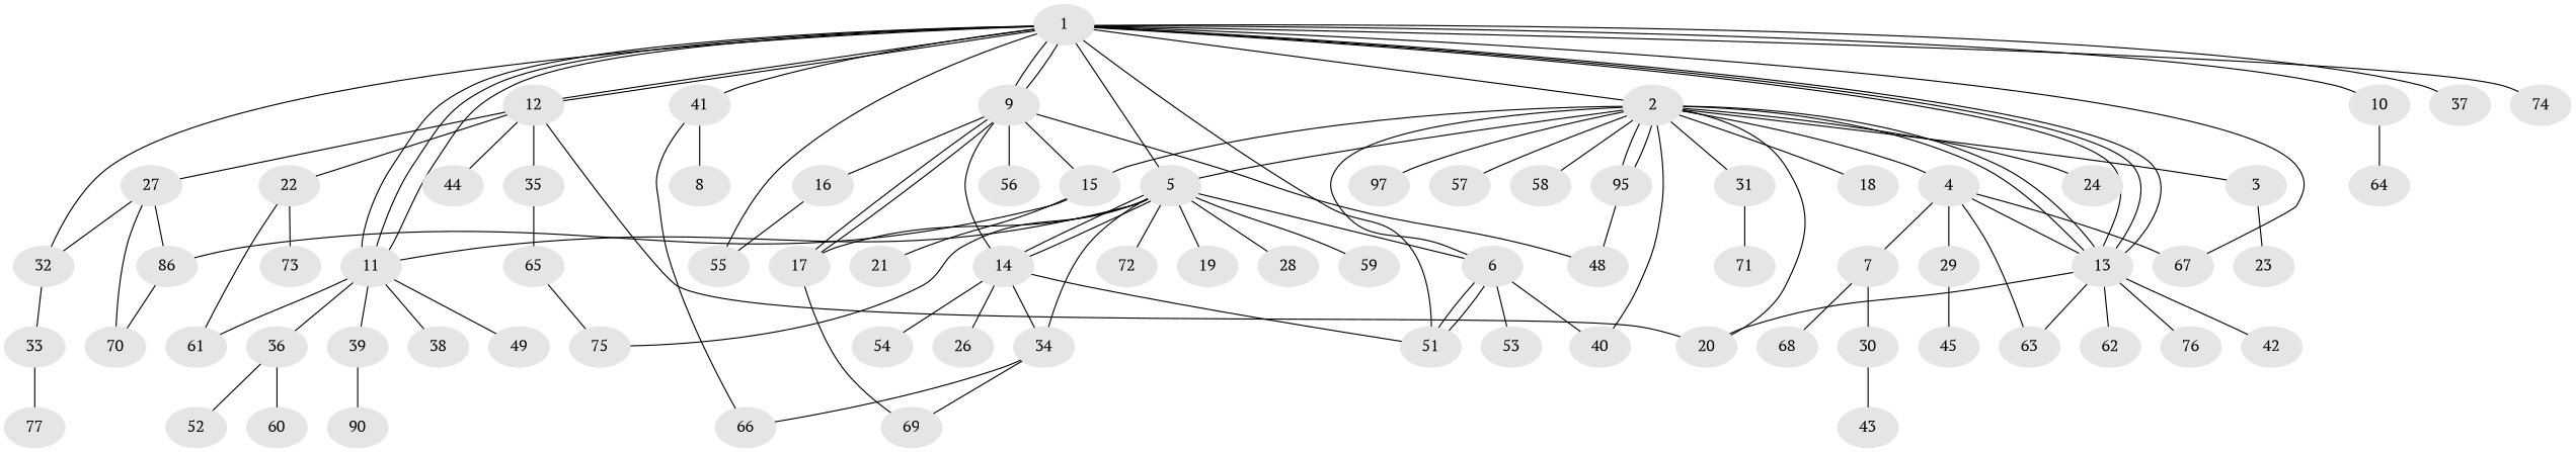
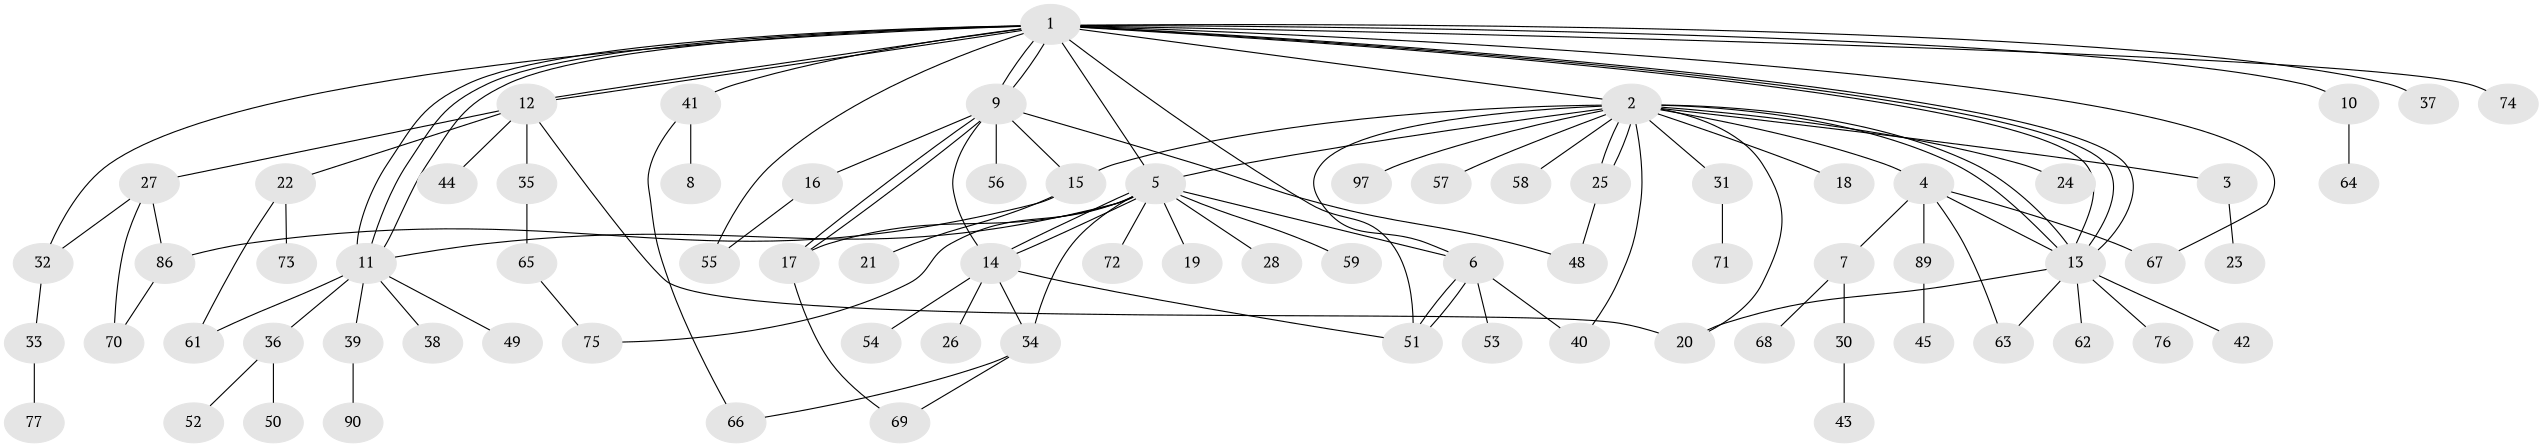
  graph {
    fontname="PT Serif"
    node [color=gray90 fontname="PT Serif" style=filled]
    edge [fontname="PT Serif"]
    1
    2
    5
    9
    10
    11
    12
    13
    32
    37
    41
    51
    55
    67
    74
    3
    4
    6
    15
    18
    20
    24
-   25 [label=95]
+   25
    31
    40
    n26 [label=97]
    57
    58
    14
    17
    19
    28
    34
    59
    72
    75
    16
    48
    56
    64
    36
    38
    39
    49
    61
    22
    27
    35
    44
    63
    42
    62
    76
    33
    8
    66
    23
    7
-   29
+   29 [label=89]
    53
    21
    n62 [label=86]
    71
    30
    68
    45
    26
    54
    69
    43
-   50 [label=60]
+   50
    52
    n73 [label=90]
    73
    70
    65
    77
    1 -- 2
    1 -- 5
    1 -- 9
    1 -- 9
    1 -- 10
    1 -- 11
    1 -- 11
    1 -- 11
    1 -- 12
    1 -- 12
    1 -- 13
    1 -- 13
    1 -- 13
    1 -- 32
    1 -- 37
    1 -- 41
    1 -- 51
    1 -- 55
    1 -- 67
    1 -- 74
    2 -- 5
    2 -- 13
    2 -- 13
    2 -- 3
    2 -- 4
    2 -- 6
    2 -- 15
    2 -- 18
    2 -- 20
    2 -- 24
    2 -- 25
    2 -- 25
    2 -- 31
    2 -- 40
    2 -- n26
    2 -- 57
    2 -- 58
    5 -- 11
    5 -- 6
    5 -- 14
    5 -- 14
    5 -- 17
    5 -- 19
    5 -- 28
    5 -- 34
    5 -- 59
    5 -- 72
    5 -- 75
    9 -- 15
    9 -- 14
    9 -- 17
    9 -- 17
    9 -- 16
    9 -- 48
    9 -- 56
    10 -- 64
    11 -- 36
    11 -- 38
    11 -- 39
    11 -- 49
    11 -- 61
    12 -- 20
    12 -- 22
    12 -- 27
    12 -- 35
    12 -- 44
    13 -- 20
    13 -- 63
    13 -- 42
    13 -- 62
    13 -- 76
    32 -- 33
    41 -- 8
    41 -- 66
    3 -- 23
    4 -- 13
    4 -- 67
    4 -- 63
    4 -- 7
    4 -- 29
    6 -- 51
    6 -- 51
    6 -- 40
    6 -- 53
    15 -- 21
    15 -- n62
    25 -- 48
    31 -- 71
    14 -- 51
    14 -- 34
    14 -- 26
    14 -- 54
    17 -- 69
    34 -- 66
    34 -- 69
    16 -- 55
    36 -- 50
    36 -- 52
    39 -- n73
    22 -- 61
    22 -- 73
    27 -- 32
    27 -- n62
    27 -- 70
    35 -- 65
    33 -- 77
    7 -- 30
    7 -- 68
    29 -- 45
    n62 -- 70
    30 -- 43
    65 -- 75
  }
